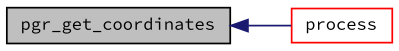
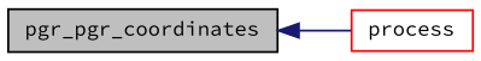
  digraph {
    rankdir=LR
    fontname="Source Code Pro"
    node [fontname="Source Code Pro" fontsize=10 shape=record style=filled]
-   n1 [color=black fillcolor=grey75 fontcolor=black height=0.2 label=pgr_get_coordinates width=0.4]
+   n1 [color=black fillcolor=grey75 fontcolor=black height=0.2 label=pgr_pgr_coordinates width=0.4]
    n2 [color=red fillcolor=white height=0.2 label=process width=0.4]
    n1 -> n2 [color=midnightblue dir=back fontname="Source Code Pro" fontsize=10 labelfontname=Helvetica labelfontsize=10 style=solid]
  }
